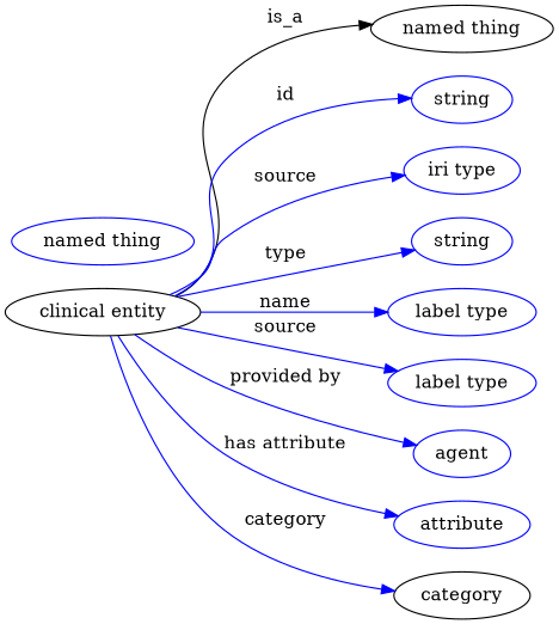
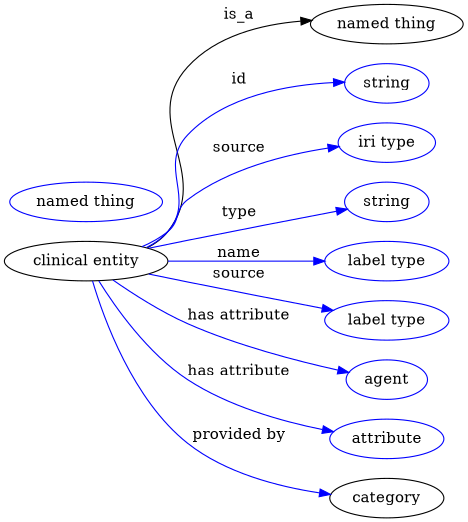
  digraph {
    rankdir=LR
    node [color=blue]
    edge [color=blue style=solid]
    n1 [height=0.5 label="clinical entity" width=2.0762 color=""]
    "named thing" [height=0.5 width=1.9318 color=""]
    n3 [height=0.5 label=string width=1.0652]
    n4 [height=0.5 label="iri type" width=1.2277]
    n5 [height=0.5 label=string width=1.0652]
    n6 [height=0.5 label="label type" width=1.5707]
    n7 [height=0.5 label="label type" width=1.5707]
    n8 [height=0.5 label=agent width=1.0291]
    n9 [height=0.5 label=attribute width=1.4443]
    category [height=0.5 width=1.4443 color=""]
    n11 [height=0.5 label="named thing" width=1.9318]
    n1 -> "named thing" [label=is_a color="" style=""]
    n1 -> n3 [label=id]
    n1 -> n4 [label=source]
    n1 -> n5 [label=type]
    n1 -> n6 [label=name]
    n1 -> n7 [label=source]
-   n1 -> n8 [label="provided by"]
+   n1 -> n8 [label="has attribute"]
    n1 -> n9 [label="has attribute"]
-   n1 -> category [label=category]
+   n1 -> category [label="provided by"]
  }
